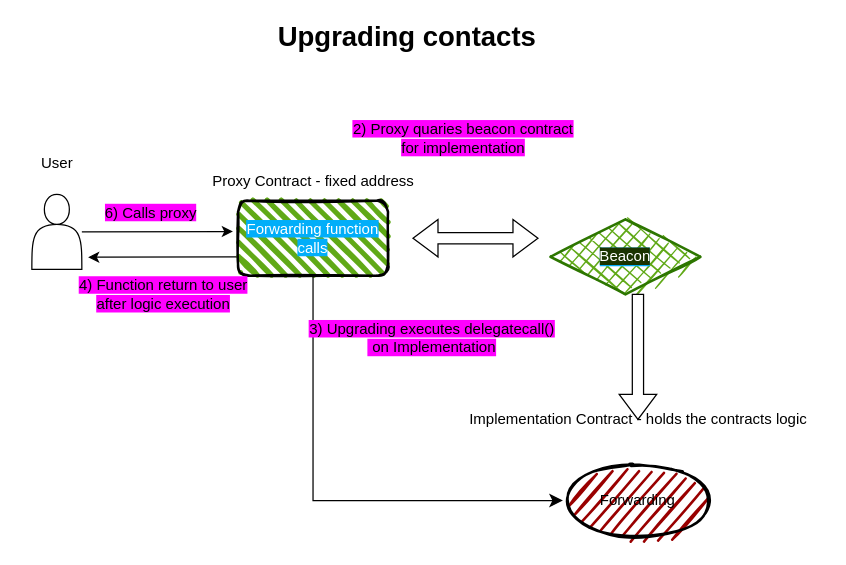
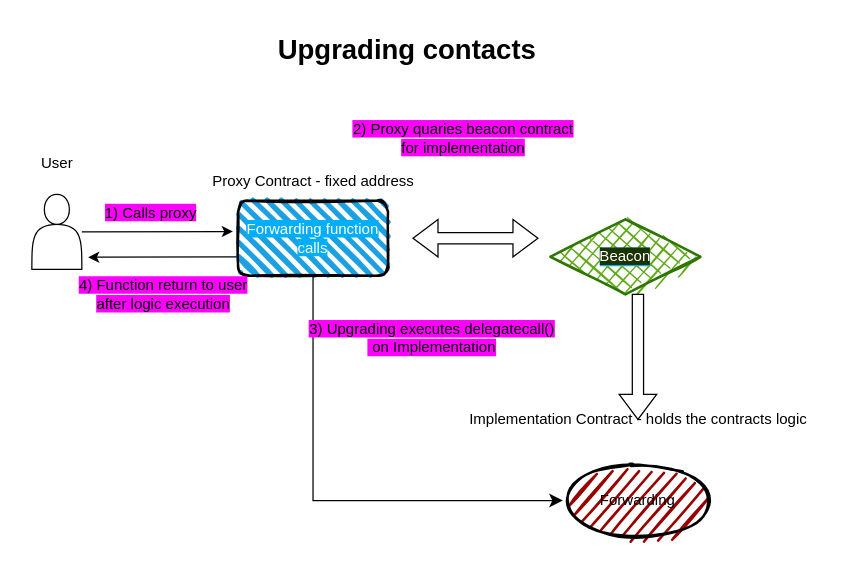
  <mxCell id="0" />
  <mxCell id="1" parent="0" />
  <mxCell id="2" style="edgeStyle=none;html=1;exitX=0;exitY=0.75;exitDx=0;exitDy=0;" parent="1" source="3" edge="1"><mxGeometry relative="1" as="geometry"><mxPoint x="70" y="205.286" as="targetPoint" /></mxGeometry></mxCell>
- <mxCell id="3" value="&lt;font style=&quot;background-color: rgb(1, 174, 249);&quot; color=&quot;#ffffff&quot;&gt;Forwarding function calls&lt;/font&gt;" style="rounded=1;whiteSpace=wrap;html=1;strokeWidth=2;fillWeight=4;hachureGap=8;hachureAngle=45;fillColor=#60a917;sketch=1;" parent="1" vertex="1"><mxGeometry x="190" y="160" width="120" height="60" as="geometry" /></mxCell>
+ <mxCell id="3" value="&lt;font style=&quot;background-color: rgb(1, 174, 249);&quot; color=&quot;#ffffff&quot;&gt;Forwarding function calls&lt;/font&gt;" style="rounded=1;whiteSpace=wrap;html=1;strokeWidth=2;fillWeight=4;hachureGap=8;hachureAngle=45;fillColor=#1ba1e2;sketch=1;" parent="1" vertex="1"><mxGeometry x="190" y="160" width="120" height="60" as="geometry" /></mxCell>
  <mxCell id="4" value="Proxy Contract - fixed address" style="text;html=1;align=center;verticalAlign=middle;resizable=0;points=[];autosize=1;strokeColor=none;fillColor=none;" parent="1" vertex="1"><mxGeometry x="160" y="130" width="180" height="30" as="geometry" /></mxCell>
  <mxCell id="5" value="Implementation Contract - holds the contracts logic" style="text;html=1;align=center;verticalAlign=middle;resizable=0;points=[];autosize=1;strokeColor=none;fillColor=none;fontSize=12;" parent="1" vertex="1"><mxGeometry x="365" y="320" width="290" height="30" as="geometry" /></mxCell>
  <mxCell id="6" value="Forwarding" style="ellipse;whiteSpace=wrap;html=1;strokeWidth=2;fillWeight=2;hachureGap=8;fillColor=#990000;fillStyle=dots;sketch=1;fontSize=12;" parent="1" vertex="1"><mxGeometry x="450" y="370" width="120" height="60" as="geometry" /></mxCell>
  <mxCell id="7" value="&lt;span style=&quot;background-color: rgb(26, 51, 0);&quot;&gt;Beacon&lt;/span&gt;" style="rhombus;whiteSpace=wrap;html=1;strokeWidth=2;fillWeight=-1;hachureGap=8;fillStyle=cross-hatch;fillColor=#60a917;sketch=1;labelBackgroundColor=#01aef9;fontSize=12;fontColor=#ffffff;strokeColor=#2D7600;" parent="1" vertex="1"><mxGeometry x="440" y="175" width="120" height="60" as="geometry" /></mxCell>
  <mxCell id="8" value="Beacon Contract &lt;br&gt;holds ref to implementation contract address" style="text;html=1;align=center;verticalAlign=middle;resizable=0;points=[];autosize=1;strokeColor=none;fillColor=none;fontSize=12;fontColor=#FFFFFF;" parent="1" vertex="1"><mxGeometry x="380" y="115" width="260" height="40" as="geometry" /></mxCell>
  <mxCell id="9" style="edgeStyle=none;html=1;entryX=-0.034;entryY=0.412;entryDx=0;entryDy=0;entryPerimeter=0;" parent="1" source="10" target="3" edge="1"><mxGeometry relative="1" as="geometry"><mxPoint x="180" y="185" as="targetPoint" /></mxGeometry></mxCell>
  <mxCell id="10" value="" style="shape=actor;whiteSpace=wrap;html=1;" parent="1" vertex="1"><mxGeometry x="25" y="155" width="40" height="60" as="geometry" /></mxCell>
  <mxCell id="11" value="User" style="text;html=1;align=center;verticalAlign=middle;resizable=0;points=[];autosize=1;strokeColor=none;fillColor=none;" parent="1" vertex="1"><mxGeometry x="20" y="115" width="50" height="30" as="geometry" /></mxCell>
  <mxCell id="12" value="" style="shape=singleArrow;whiteSpace=wrap;html=1;rotation=90;" parent="1" vertex="1"><mxGeometry x="460" y="270" width="100" height="30" as="geometry" /></mxCell>
  <mxCell id="13" value="" style="shape=doubleArrow;whiteSpace=wrap;html=1;" parent="1" vertex="1"><mxGeometry x="330" y="175" width="100" height="30" as="geometry" /></mxCell>
  <mxCell id="14" value="" style="edgeStyle=segmentEdgeStyle;endArrow=classic;html=1;curved=0;rounded=0;endSize=8;startSize=8;exitX=0.5;exitY=1;exitDx=0;exitDy=0;" parent="1" source="3" edge="1"><mxGeometry width="50" height="50" relative="1" as="geometry"><mxPoint x="250" y="230" as="sourcePoint" /><mxPoint x="450" y="400" as="targetPoint" /><Array as="points"><mxPoint x="250" y="400" /></Array></mxGeometry></mxCell>
  <mxCell id="15" value="&lt;span style=&quot;background-color: rgb(255, 0, 255);&quot;&gt;3) Upgrading executes delegatecall()&lt;br&gt;&amp;nbsp;on Implementation&lt;/span&gt;" style="text;html=1;align=center;verticalAlign=middle;resizable=0;points=[];autosize=1;strokeColor=none;fillColor=none;" parent="1" vertex="1"><mxGeometry x="250" y="250" width="190" height="40" as="geometry" /></mxCell>
- <mxCell id="16" value="&lt;span style=&quot;background-color: rgb(255, 0, 255);&quot;&gt;6) Calls proxy&lt;/span&gt;" style="text;html=1;align=center;verticalAlign=middle;resizable=0;points=[];autosize=1;strokeColor=none;fillColor=none;" parent="1" vertex="1"><mxGeometry x="70" y="155" width="100" height="30" as="geometry" /></mxCell>
+ <mxCell id="16" value="&lt;span style=&quot;background-color: rgb(255, 0, 255);&quot;&gt;1) Calls proxy&lt;/span&gt;" style="text;html=1;align=center;verticalAlign=middle;resizable=0;points=[];autosize=1;strokeColor=none;fillColor=none;" parent="1" vertex="1"><mxGeometry x="70" y="155" width="100" height="30" as="geometry" /></mxCell>
  <mxCell id="17" value="&lt;span style=&quot;background-color: rgb(255, 0, 255);&quot;&gt;4) Function return to user &lt;br&gt;after logic execution&lt;/span&gt;" style="text;html=1;align=center;verticalAlign=middle;resizable=0;points=[];autosize=1;strokeColor=none;fillColor=none;" parent="1" vertex="1"><mxGeometry x="50" y="215" width="160" height="40" as="geometry" /></mxCell>
  <mxCell id="18" value="&lt;span style=&quot;background-color: rgb(255, 0, 255);&quot;&gt;2) Proxy quaries beacon contract&lt;br&gt;for implementation&lt;/span&gt;" style="text;html=1;align=center;verticalAlign=middle;resizable=0;points=[];autosize=1;strokeColor=none;fillColor=none;" parent="1" vertex="1"><mxGeometry x="270" y="90" width="200" height="40" as="geometry" /></mxCell>
- <mxCell id="19" value="&lt;b&gt;&lt;font style=&quot;font-size: 22px;&quot;&gt;Upgrading contacts&lt;/font&gt;&lt;/b&gt;" style="text;html=1;align=center;verticalAlign=middle;resizable=0;points=[];autosize=1;strokeColor=none;fillColor=none;" parent="1" vertex="1"><mxGeometry x="210" y="10" width="230" height="40" as="geometry" /></mxCell>
+ <mxCell id="19" value="&lt;b&gt;&lt;font style=&quot;font-size: 22px;&quot;&gt;Upgrading contacts&lt;/font&gt;&lt;/b&gt;" style="text;html=1;align=center;verticalAlign=middle;resizable=0;points=[];autosize=1;strokeColor=none;fillColor=none;" parent="1" vertex="1"><mxGeometry x="210" y="20" width="230" height="40" as="geometry" /></mxCell>
